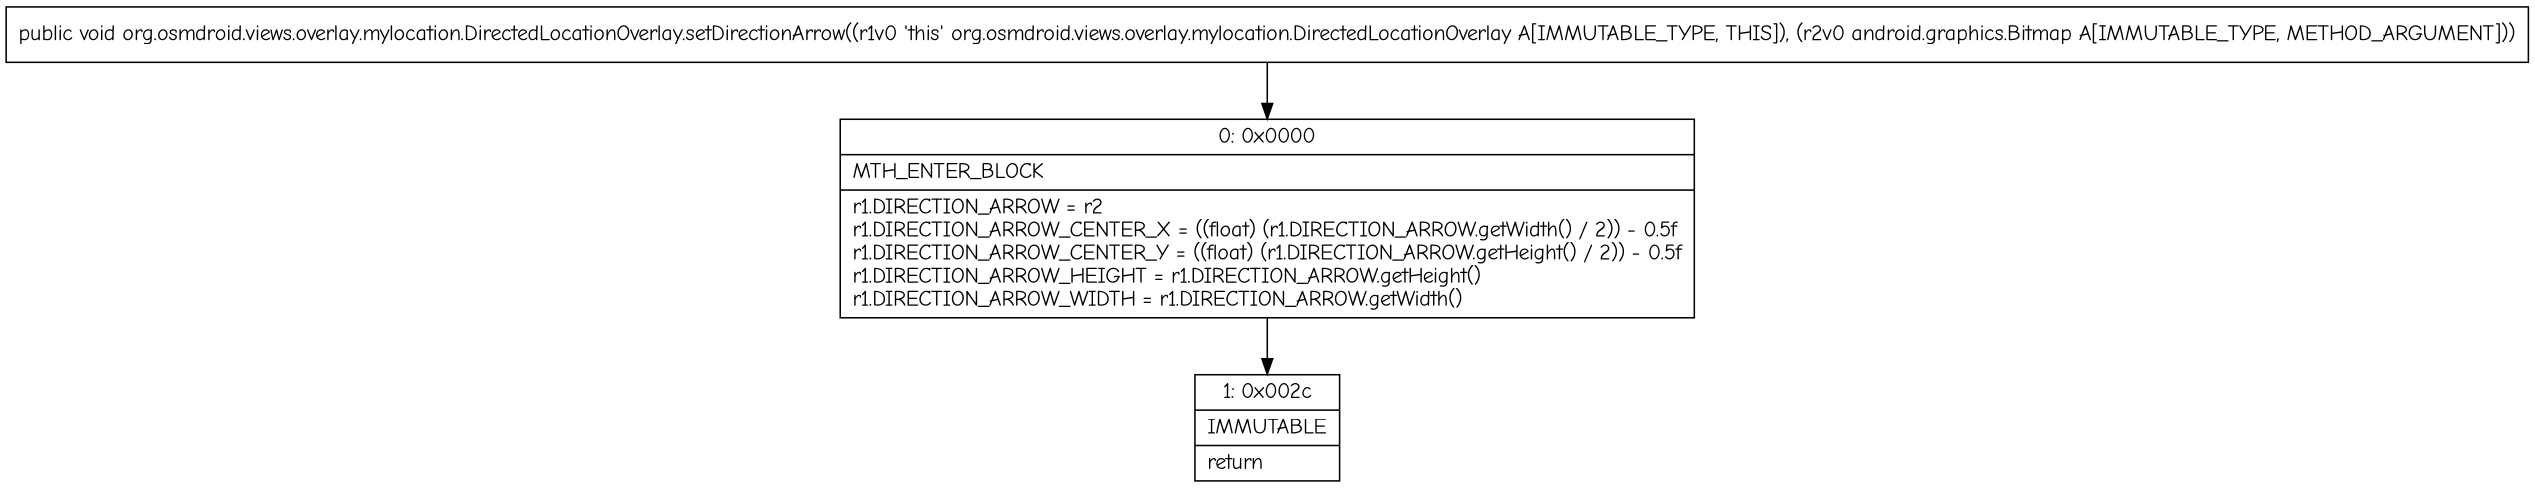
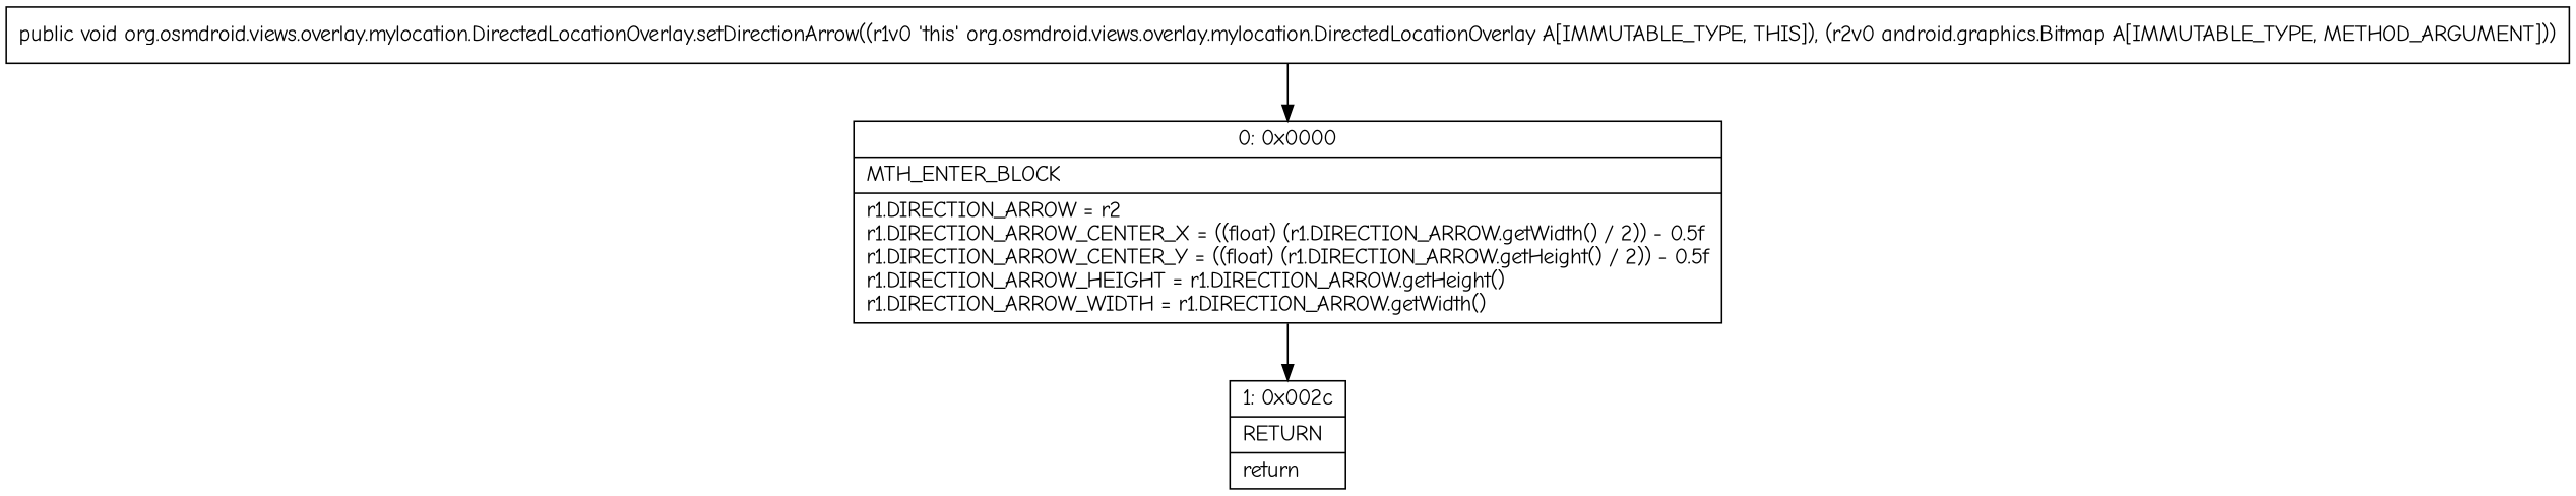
  digraph {
    fontname="Comic Neue"
    node [shape=record fontname="Comic Neue"]
    edge [fontname="Comic Neue"]
    n1 [label="{0\:\ 0x0000|MTH_ENTER_BLOCK\l|r1.DIRECTION_ARROW = r2\lr1.DIRECTION_ARROW_CENTER_X = ((float) (r1.DIRECTION_ARROW.getWidth() \/ 2)) \- 0.5f\lr1.DIRECTION_ARROW_CENTER_Y = ((float) (r1.DIRECTION_ARROW.getHeight() \/ 2)) \- 0.5f\lr1.DIRECTION_ARROW_HEIGHT = r1.DIRECTION_ARROW.getHeight()\lr1.DIRECTION_ARROW_WIDTH = r1.DIRECTION_ARROW.getWidth()\l}"]
-   n2 [label="{1\:\ 0x002c|IMMUTABLE\l|return\l}"]
+   n2 [label="{1\:\ 0x002c|RETURN\l|return\l}"]
    n3 [label="{public void org.osmdroid.views.overlay.mylocation.DirectedLocationOverlay.setDirectionArrow((r1v0 'this' org.osmdroid.views.overlay.mylocation.DirectedLocationOverlay A[IMMUTABLE_TYPE, THIS]), (r2v0 android.graphics.Bitmap A[IMMUTABLE_TYPE, METHOD_ARGUMENT])) }"]
    n1 -> n2
    n3 -> n1
  }
